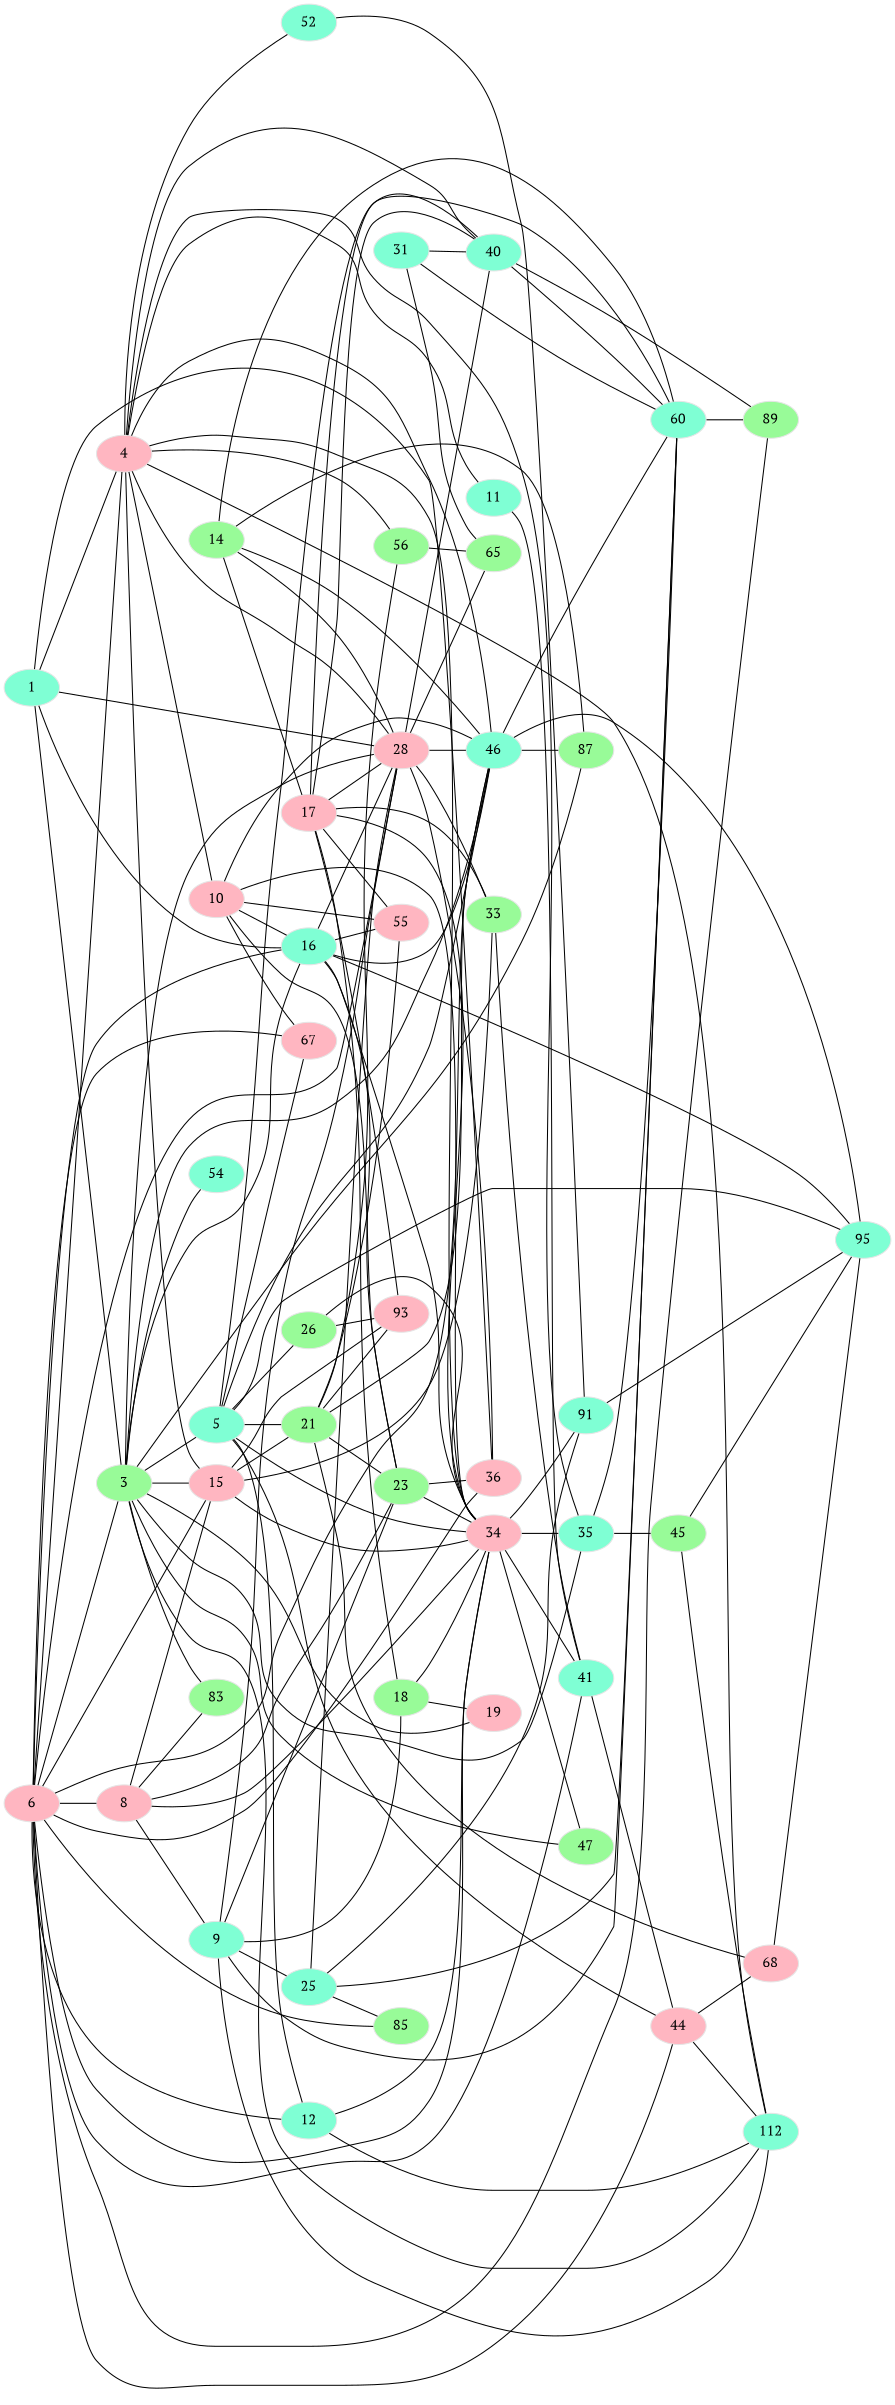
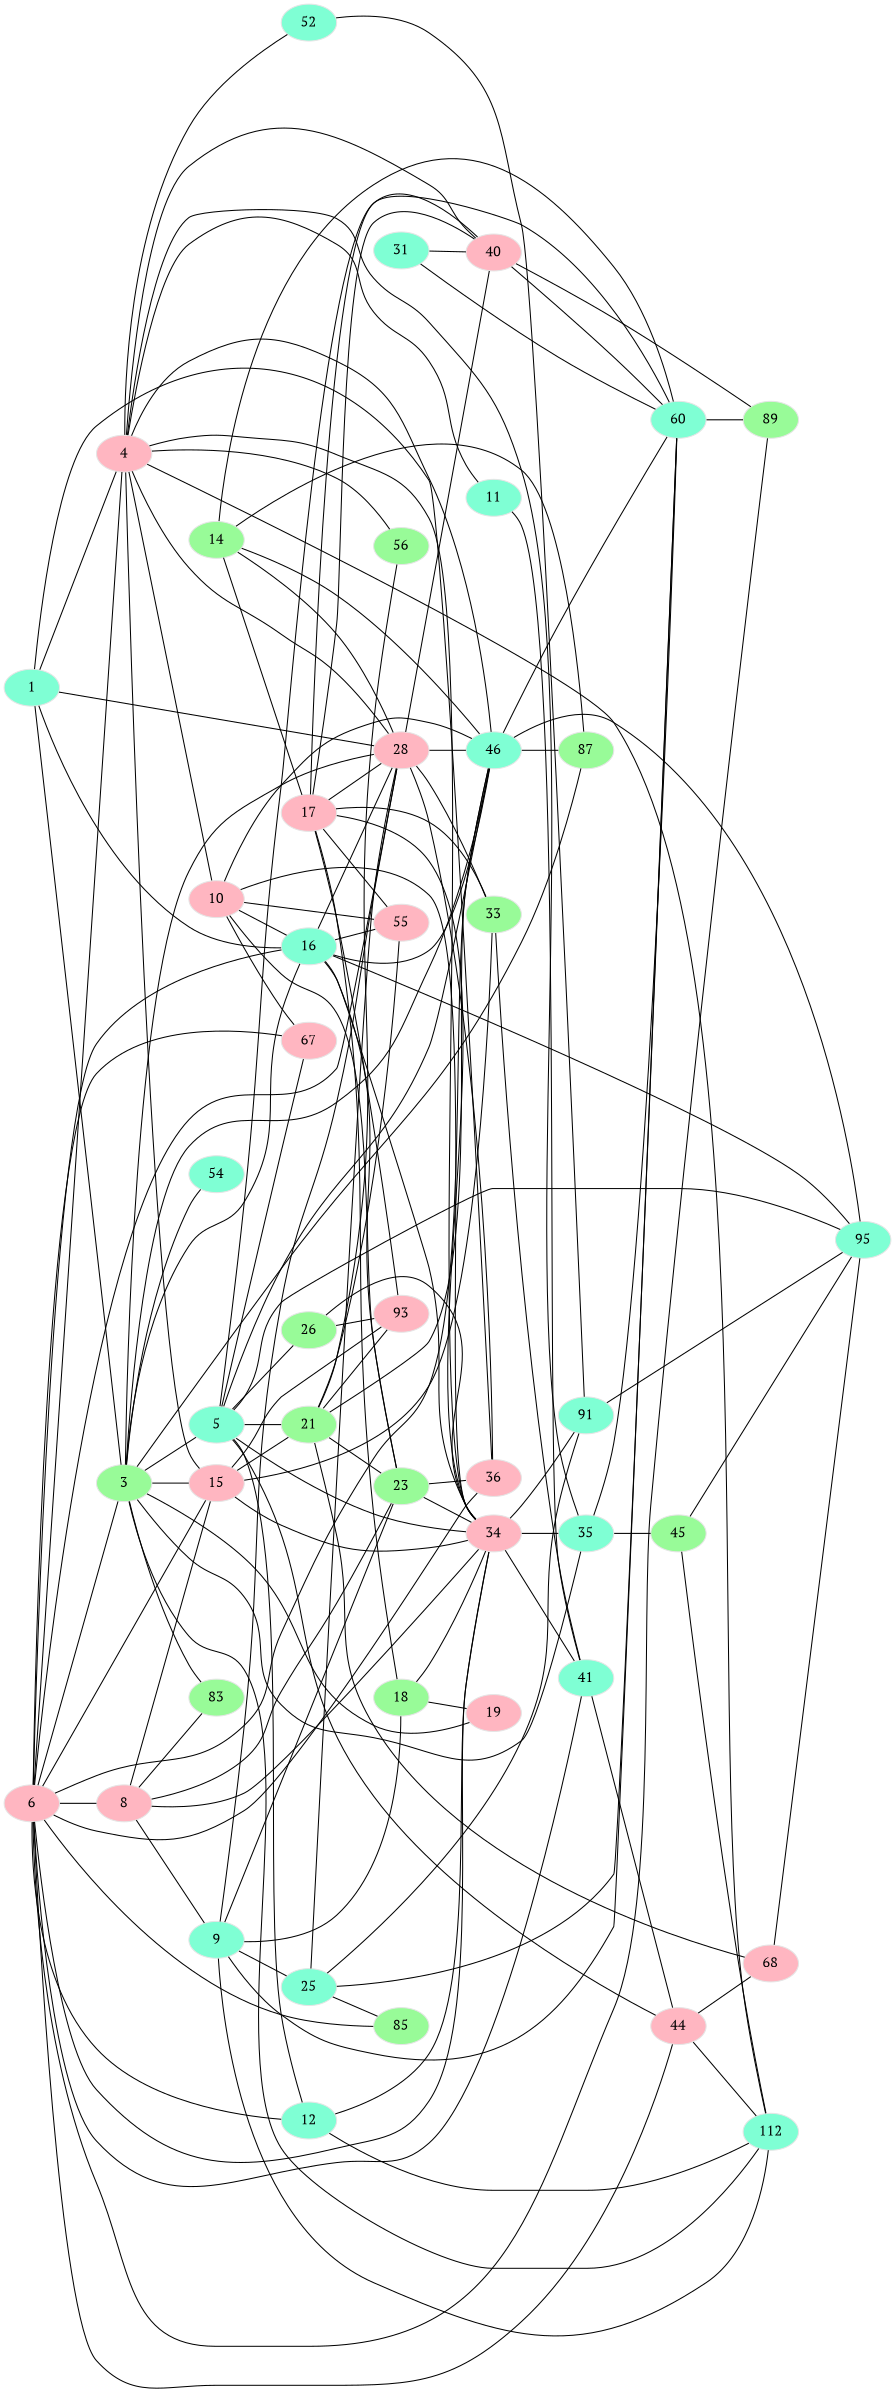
  graph {
    fontname="PT Serif"
    rankdir=LR
    node [color=gray90 fillcolor=aquamarine fontname="PT Serif" style=filled]
    edge [fontname="PT Serif"]
    3 [fillcolor=palegreen super="+6+62"]
    16 [super="+24"]
    28 [fillcolor=lightpink super="+117+120+49+37"]
    15 [fillcolor=lightpink super="+53"]
    46 [super="+110+51"]
    5 [super="+13+70+100"]
    19 [fillcolor=lightpink]
    35
-   47 [fillcolor=palegreen]
    54
    83 [fillcolor=palegreen]
    87 [fillcolor=palegreen]
    112
    1
    4 [fillcolor=lightpink super="+32+20"]
    36 [fillcolor=lightpink super="+96+106+105"]
    34 [fillcolor=lightpink super="+38+72+73"]
    10 [fillcolor=lightpink super="+79"]
    11
-   40 [super="+74+59"]
+   40 [fillcolor=lightpink super="+74+59"]
    52
    56 [fillcolor=palegreen super="+102"]
    95 [super="+103"]
    23 [fillcolor=palegreen super="+92+75"]
    55 [fillcolor=lightpink]
    33 [fillcolor=palegreen]
-   65 [fillcolor=palegreen]
    n28 [fillcolor=lightpink label=6 super="+29+43"]
    8 [fillcolor=lightpink super="+69"]
    12 [super="+66"]
    41 [super="+99"]
    44 [fillcolor=lightpink super="+98"]
    67 [fillcolor=lightpink]
    85 [fillcolor=palegreen]
    89 [fillcolor=palegreen]
    9 [super="+86"]
    21 [fillcolor=palegreen super="+63+57"]
    93 [fillcolor=lightpink super="+107"]
    91
    68 [fillcolor=lightpink]
    60 [super="+101+61"]
    26 [fillcolor=palegreen]
    45 [fillcolor=palegreen]
    18 [fillcolor=palegreen super="+27"]
    25 [super="+84"]
    14 [fillcolor=palegreen super="+88"]
    17 [fillcolor=lightpink super="+22+48+113"]
    31
    3 -- 16
    3 -- 28
    3 -- 15 [weight=2]
    3 -- 46
    3 -- 5
    3 -- 19
    3 -- 35
-   3 -- 47 [weight=2]
    3 -- 54 [weight=2]
    3 -- 83
    3 -- 87
    3 -- 112
    16 -- 28 [weight=2]
    16 -- 46 [weight=2]
    16 -- 34
    16 -- 95
    16 -- 23
    16 -- 55
    28 -- 46 [weight=2]
    28 -- 36
    28 -- 40
    28 -- 33
-   28 -- 65
    15 -- 34
    15 -- 33
    15 -- 21 [weight=2]
    15 -- 93
    46 -- 87
    46 -- 95
    46 -- 60
    5 -- 46 [weight=2]
    5 -- 34 [weight=2]
    5 -- 40
    5 -- 95
    5 -- 12
    5 -- 44
    5 -- 67
    5 -- 21 [weight=2]
    5 -- 26
    35 -- 60
    35 -- 45
    1 -- 3
    1 -- 16
    1 -- 28 [weight=2]
    1 -- 4
    1 -- 36
    4 -- 28 [weight=3]
    4 -- 15
    4 -- 46 [weight=3]
    4 -- 35
    4 -- 112
    4 -- 34
    4 -- 10
    4 -- 11
    4 -- 40
    4 -- 52
    4 -- 56
    34 -- 35 [weight=2]
-   34 -- 47
    34 -- 41
    34 -- 91
    10 -- 16
    10 -- 46
    10 -- 34
    10 -- 23
    10 -- 55
    10 -- 67
    11 -- 41
    40 -- 89
    40 -- 60 [weight=2]
    52 -- 91
-   56 -- 65
    23 -- 36
    23 -- 34
    33 -- 41
    n28 -- 3 [weight=2]
    n28 -- 16
    n28 -- 28
    n28 -- 15
    n28 -- 46
    n28 -- 4
    n28 -- 36 [weight=2]
    n28 -- 34
    n28 -- 8 [weight=2]
    n28 -- 12 [weight=2]
    n28 -- 41
    n28 -- 44
    n28 -- 67
    n28 -- 85
    n28 -- 89
    8 -- 15
    8 -- 83
    8 -- 34
    8 -- 23
    8 -- 9
    12 -- 112
    12 -- 34
    41 -- 44 [weight=2]
    44 -- 112
    44 -- 68
    9 -- 28
    9 -- 112
    9 -- 23
    9 -- 60
    9 -- 18
    9 -- 25
    21 -- 46
    21 -- 56 [weight=3]
    21 -- 23
    21 -- 55
    21 -- 93
    21 -- 68
    91 -- 95
    68 -- 95
    60 -- 89
    26 -- 34
    26 -- 93
    45 -- 112
    45 -- 95
    18 -- 19
    18 -- 34 [weight=2]
    25 -- 28
    25 -- 85
    25 -- 91
    25 -- 60 [weight=2]
    14 -- 28
    14 -- 46
    14 -- 87
    14 -- 60
    14 -- 17
    17 -- 28 [weight=2]
    17 -- 34
    17 -- 40
    17 -- 55
    17 -- 33
    17 -- 93
    17 -- 60
    17 -- 18
    31 -- 40
-   31 -- 65
    31 -- 60
  }
